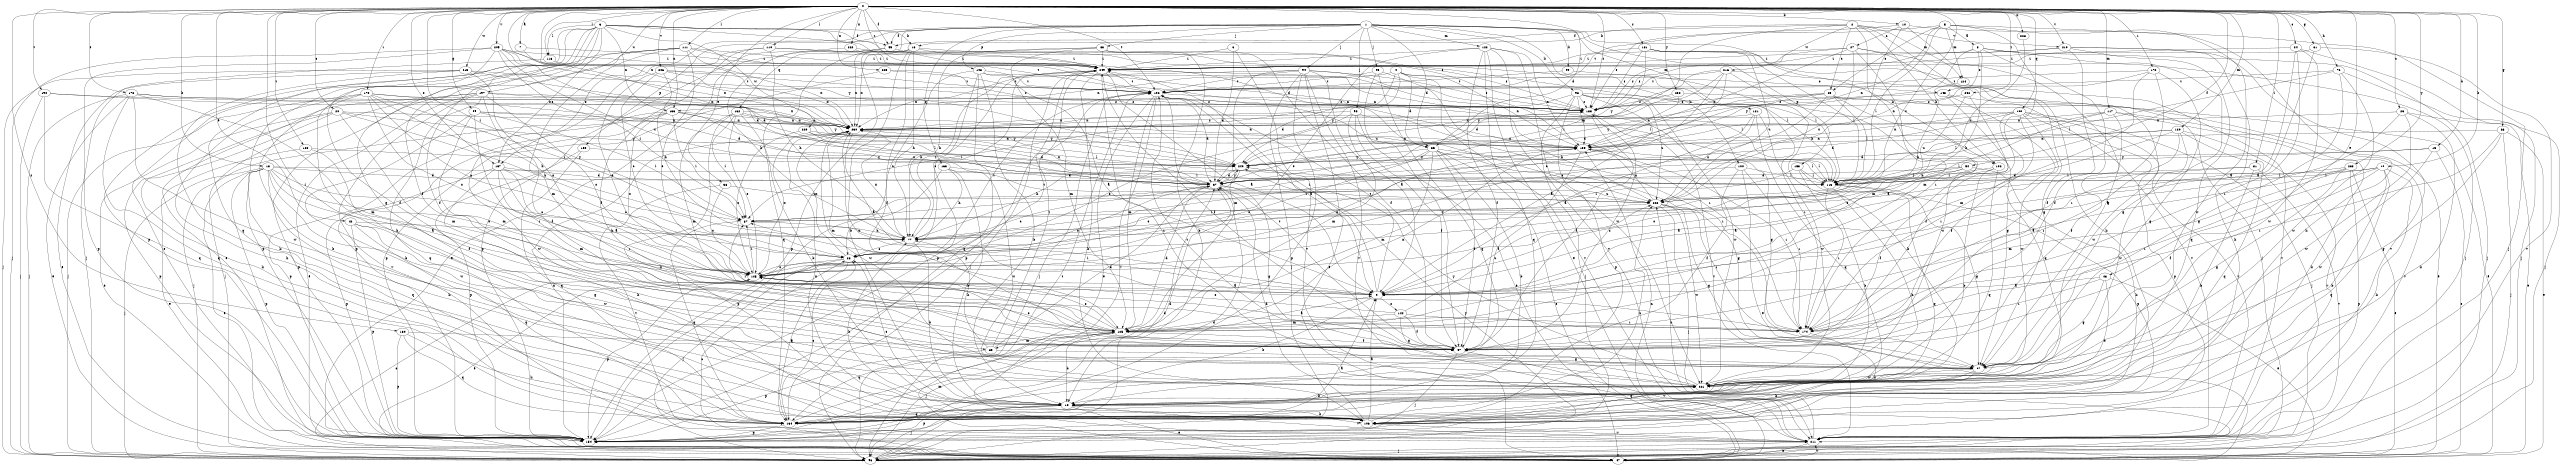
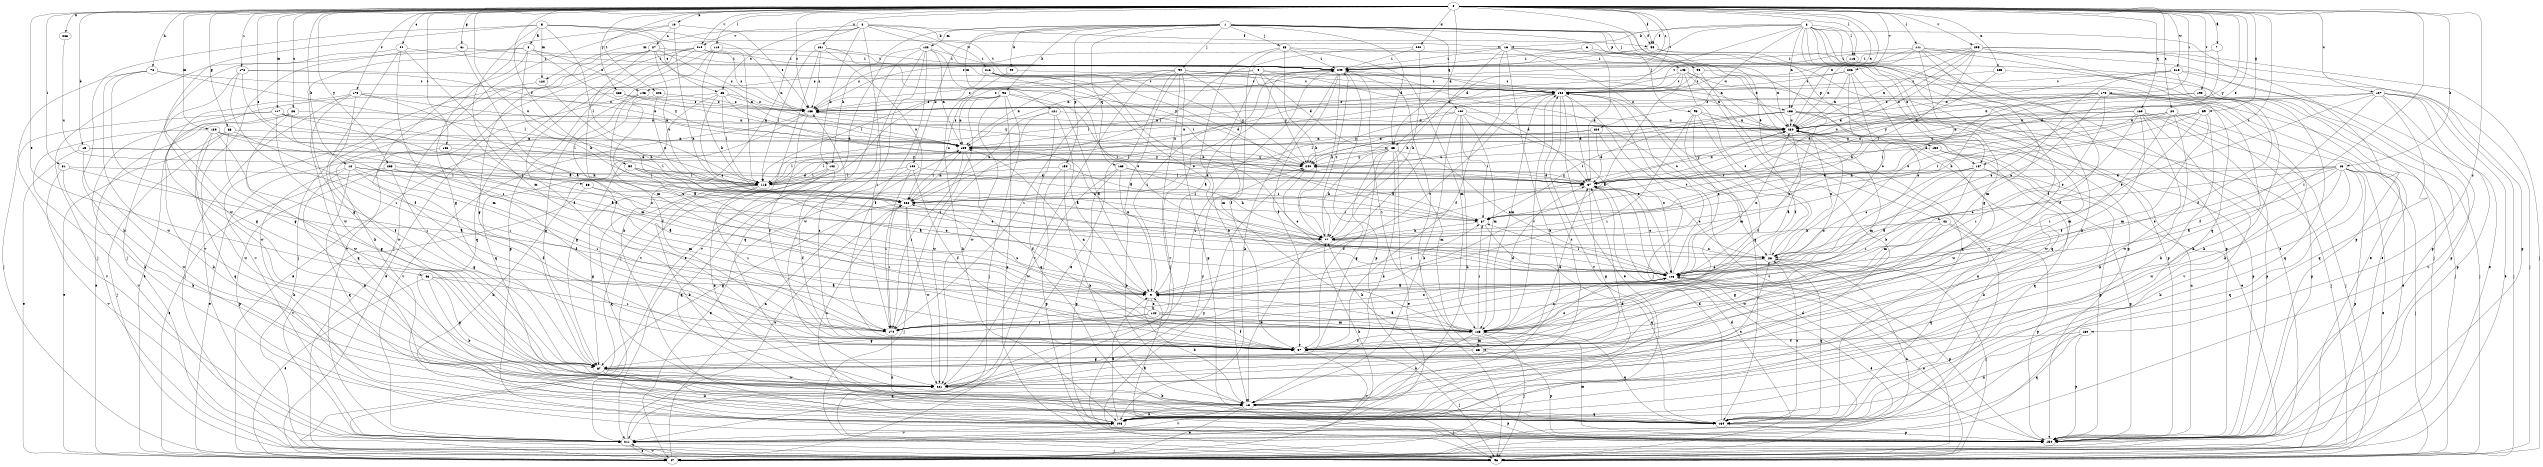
  strict digraph {
    0
    7
    10
    12
    13
    15
    20
    23
    24
    35
    38
    42
    43
    54
    55
    59
    61
    66
    76
    81
    85
    87
    110
    111
    113
    117
    120
    133
    137
    160
    170
    172
    178
    180
    181
    183
    188
    190
    192
    197
    202
    205
    206
    210
    215
    222
    225
    228
    230
    233
    238
    240
    242
    249
    37
    67
    77
    96
    27
    106
    174
    57
    164
    115
    18
    47
    154
    221
    9
    28
    145
    125
    211
    135
    1
    88
    93
    94
    95
    98
    99
    100
    102
    121
    122
    148
    150
    153
    162
    163
    2
    16
    25
    124
    216
    3
    220
    4
    143
    5
    8
    6
    144
    0 -> 7 [label=a]
    0 -> 10 [label=b]
    0 -> 12 [label=b]
    0 -> 13 [label=b]
    0 -> 15 [label=b]
    0 -> 20 [label=c]
    0 -> 23 [label=c]
    0 -> 24 [label=c]
    0 -> 35 [label=d]
    0 -> 38 [label=e]
    0 -> 42 [label=e]
    0 -> 43 [label=e]
    0 -> 54 [label=f]
    0 -> 55 [label=f]
    0 -> 59 [label=g]
    0 -> 61 [label=g]
    0 -> 66 [label=g]
    0 -> 76 [label=h]
    0 -> 81 [label=i]
    0 -> 85 [label=i]
    0 -> 87 [label=i]
    0 -> 110 [label=l]
    0 -> 111 [label=l]
    0 -> 113 [label=l]
    0 -> 117 [label=m]
    0 -> 120 [label=m]
    0 -> 133 [label=n]
    0 -> 137 [label=o]
    0 -> 160 [label=q]
    0 -> 170 [label=r]
    0 -> 172 [label=r]
    0 -> 178 [label=s]
    0 -> 180 [label=s]
    0 -> 181 [label=s]
    0 -> 183 [label=s]
    0 -> 188 [label=t]
    0 -> 190 [label=t]
    0 -> 192 [label=t]
    0 -> 197 [label=u]
    0 -> 202 [label=u]
    0 -> 205 [label=v]
    0 -> 206 [label=v]
    0 -> 210 [label=v]
    0 -> 215 [label=w]
    0 -> 222 [label=x]
    0 -> 225 [label=x]
    0 -> 228 [label=x]
    0 -> 230 [label=x]
    0 -> 233 [label=y]
    0 -> 238 [label=y]
    0 -> 240 [label=y]
    0 -> 242 [label=z]
    0 -> 249 [label=z]
    7 -> 249 [label=z]
    7 -> 37 [label=d]
    10 -> 183 [label=s]
    10 -> 67 [label=g]
    10 -> 77 [label=h]
    10 -> 96 [label=j]
    10 -> 27 [label=c]
    12 -> 37 [label=d]
    12 -> 106 [label=k]
    12 -> 174 [label=r]
    12 -> 57 [label=f]
    12 -> 164 [label=q]
    12 -> 115 [label=l]
    12 -> 18 [label=b]
    13 -> 37 [label=d]
    13 -> 96 [label=j]
    13 -> 106 [label=k]
    13 -> 164 [label=q]
    13 -> 115 [label=l]
    13 -> 47 [label=e]
    13 -> 154 [label=p]
    13 -> 221 [label=w]
    13 -> 9 [label=a]
    13 -> 28 [label=c]
    13 -> 145 [label=o]
    15 -> 240 [label=y]
    15 -> 115 [label=l]
    15 -> 47 [label=e]
    15 -> 221 [label=w]
    20 -> 230 [label=x]
    20 -> 240 [label=y]
    20 -> 77 [label=h]
    20 -> 106 [label=k]
    20 -> 47 [label=e]
    20 -> 154 [label=p]
    20 -> 125 [label=m]
    23 -> 230 [label=x]
    23 -> 106 [label=k]
    23 -> 47 [label=e]
    23 -> 221 [label=w]
    23 -> 9 [label=a]
    24 -> 249 [label=z]
    24 -> 96 [label=j]
    24 -> 174 [label=r]
    24 -> 221 [label=w]
    24 -> 9 [label=a]
    35 -> 240 [label=y]
    35 -> 67 [label=g]
    35 -> 77 [label=h]
    35 -> 57 [label=f]
    35 -> 115 [label=l]
    35 -> 18 [label=b]
    35 -> 47 [label=e]
    35 -> 145 [label=o]
    35 -> 125 [label=m]
    38 -> 202 [label=u]
    38 -> 145 [label=o]
    38 -> 211 [label=v]
    42 -> 67 [label=g]
    42 -> 77 [label=h]
    42 -> 164 [label=q]
    42 -> 154 [label=p]
    42 -> 221 [label=w]
    43 -> 67 [label=g]
    43 -> 174 [label=r]
    43 -> 18 [label=b]
    43 -> 47 [label=e]
    43 -> 9 [label=a]
    54 -> 37 [label=d]
    54 -> 106 [label=k]
    54 -> 115 [label=l]
    54 -> 9 [label=a]
    54 -> 145 [label=o]
    55 -> 249 [label=z]
    55 -> 47 [label=e]
    55 -> 154 [label=p]
    59 -> 87 [label=i]
    59 -> 230 [label=x]
    59 -> 240 [label=y]
    59 -> 174 [label=r]
    59 -> 18 [label=b]
    59 -> 125 [label=m]
    61 -> 249 [label=z]
    61 -> 9 [label=a]
    61 -> 211 [label=v]
    66 -> 67 [label=g]
    66 -> 96 [label=j]
    66 -> 174 [label=r]
    66 -> 47 [label=e]
    66 -> 135 [label=n]
    76 -> 192 [label=t]
    76 -> 67 [label=g]
    76 -> 96 [label=j]
    76 -> 115 [label=l]
    76 -> 221 [label=w]
    81 -> 115 [label=l]
    81 -> 18 [label=b]
    81 -> 9 [label=a]
    81 -> 211 [label=v]
    85 -> 249 [label=z]
    85 -> 37 [label=d]
    85 -> 67 [label=g]
    85 -> 77 [label=h]
    85 -> 154 [label=p]
    87 -> 77 [label=h]
    87 -> 164 [label=q]
    110 -> 249 [label=z]
    110 -> 77 [label=h]
    110 -> 57 [label=f]
    110 -> 115 [label=l]
    110 -> 154 [label=p]
    111 -> 230 [label=x]
    111 -> 249 [label=z]
    111 -> 57 [label=f]
    111 -> 47 [label=e]
    111 -> 154 [label=p]
    111 -> 145 [label=o]
    111 -> 125 [label=m]
    111 -> 135 [label=n]
    113 -> 96 [label=j]
    113 -> 135 [label=n]
    117 -> 230 [label=x]
    117 -> 77 [label=h]
    117 -> 106 [label=k]
    117 -> 57 [label=f]
    117 -> 115 [label=l]
    117 -> 211 [label=v]
    120 -> 37 [label=d]
    120 -> 174 [label=r]
    120 -> 164 [label=q]
    120 -> 221 [label=w]
    120 -> 145 [label=o]
    120 -> 211 [label=v]
    120 -> 135 [label=n]
    133 -> 87 [label=i]
    133 -> 202 [label=u]
    133 -> 230 [label=x]
    133 -> 96 [label=j]
    133 -> 115 [label=l]
    133 -> 154 [label=p]
    133 -> 221 [label=w]
    133 -> 145 [label=o]
    137 -> 37 [label=d]
    137 -> 106 [label=k]
    137 -> 174 [label=r]
    137 -> 154 [label=p]
    137 -> 9 [label=a]
    137 -> 28 [label=c]
    137 -> 125 [label=m]
    160 -> 230 [label=x]
    160 -> 37 [label=d]
    160 -> 96 [label=j]
    160 -> 174 [label=r]
    160 -> 57 [label=f]
    160 -> 154 [label=p]
    160 -> 221 [label=w]
    160 -> 211 [label=v]
    160 -> 135 [label=n]
    170 -> 87 [label=i]
    170 -> 183 [label=s]
    170 -> 37 [label=d]
    170 -> 77 [label=h]
    170 -> 96 [label=j]
    170 -> 106 [label=k]
    170 -> 18 [label=b]
    170 -> 28 [label=c]
    170 -> 145 [label=o]
    172 -> 192 [label=t]
    172 -> 67 [label=g]
    172 -> 174 [label=r]
    172 -> 125 [label=m]
    172 -> 135 [label=n]
    178 -> 183 [label=s]
    178 -> 96 [label=j]
    178 -> 164 [label=q]
    178 -> 47 [label=e]
    178 -> 221 [label=w]
    178 -> 125 [label=m]
    178 -> 135 [label=n]
    180 -> 106 [label=k]
    180 -> 57 [label=f]
    180 -> 164 [label=q]
    180 -> 154 [label=p]
    181 -> 183 [label=s]
    181 -> 202 [label=u]
    181 -> 240 [label=y]
    181 -> 249 [label=z]
    181 -> 96 [label=j]
    181 -> 115 [label=l]
    183 -> 230 [label=x]
    183 -> 67 [label=g]
    183 -> 57 [label=f]
    183 -> 211 [label=v]
    188 -> 240 [label=y]
    188 -> 57 [label=f]
    188 -> 47 [label=e]
    190 -> 183 [label=s]
    190 -> 230 [label=x]
    190 -> 96 [label=j]
    190 -> 164 [label=q]
    192 -> 183 [label=s]
    192 -> 37 [label=d]
    192 -> 96 [label=j]
    192 -> 47 [label=e]
    192 -> 9 [label=a]
    192 -> 125 [label=m]
    192 -> 211 [label=v]
    197 -> 183 [label=s]
    197 -> 240 [label=y]
    197 -> 96 [label=j]
    197 -> 57 [label=f]
    197 -> 164 [label=q]
    197 -> 47 [label=e]
    197 -> 154 [label=p]
    197 -> 145 [label=o]
    197 -> 211 [label=v]
    202 -> 87 [label=i]
    202 -> 67 [label=g]
    202 -> 96 [label=j]
    202 -> 174 [label=r]
    202 -> 221 [label=w]
    202 -> 135 [label=n]
    205 -> 87 [label=i]
    205 -> 192 [label=t]
    205 -> 202 [label=u]
    205 -> 230 [label=x]
    205 -> 249 [label=z]
    205 -> 37 [label=d]
    205 -> 96 [label=j]
    205 -> 57 [label=f]
    205 -> 154 [label=p]
    206 -> 183 [label=s]
    206 -> 192 [label=t]
    206 -> 230 [label=x]
    206 -> 77 [label=h]
    206 -> 28 [label=c]
    206 -> 145 [label=o]
    210 -> 183 [label=s]
    210 -> 249 [label=z]
    210 -> 106 [label=k]
    210 -> 57 [label=f]
    210 -> 164 [label=q]
    210 -> 211 [label=v]
    215 -> 192 [label=t]
    215 -> 230 [label=x]
    215 -> 96 [label=j]
    215 -> 106 [label=k]
    215 -> 47 [label=e]
    215 -> 145 [label=o]
    222 -> 249 [label=z]
    222 -> 77 [label=h]
    222 -> 115 [label=l]
    225 -> 192 [label=t]
    225 -> 202 [label=u]
    225 -> 154 [label=p]
    228 -> 202 [label=u]
    230 -> 183 [label=s]
    230 -> 221 [label=w]
    230 -> 9 [label=a]
    230 -> 125 [label=m]
    230 -> 135 [label=n]
    233 -> 67 [label=g]
    233 -> 115 [label=l]
    233 -> 47 [label=e]
    233 -> 154 [label=p]
    233 -> 9 [label=a]
    233 -> 125 [label=m]
    238 -> 183 [label=s]
    238 -> 221 [label=w]
    238 -> 135 [label=n]
    240 -> 37 [label=d]
    240 -> 145 [label=o]
    242 -> 183 [label=s]
    242 -> 202 [label=u]
    242 -> 9 [label=a]
    249 -> 192 [label=t]
    249 -> 77 [label=h]
    249 -> 96 [label=j]
    249 -> 106 [label=k]
    249 -> 57 [label=f]
    249 -> 115 [label=l]
    249 -> 154 [label=p]
    249 -> 9 [label=a]
    249 -> 28 [label=c]
    37 -> 202 [label=u]
    37 -> 230 [label=x]
    37 -> 240 [label=y]
    37 -> 67 [label=g]
    37 -> 28 [label=c]
    37 -> 145 [label=o]
    67 -> 106 [label=k]
    67 -> 164 [label=q]
    67 -> 221 [label=w]
    77 -> 230 [label=x]
    77 -> 249 [label=z]
    77 -> 18 [label=b]
    77 -> 28 [label=c]
    96 -> 192 [label=t]
    96 -> 240 [label=y]
    96 -> 37 [label=d]
    96 -> 145 [label=o]
    27 -> 183 [label=s]
    27 -> 202 [label=u]
    27 -> 249 [label=z]
    27 -> 67 [label=g]
    27 -> 96 [label=j]
    27 -> 125 [label=m]
    27 -> 135 [label=n]
    106 -> 202 [label=u]
    106 -> 230 [label=x]
    106 -> 37 [label=d]
    106 -> 77 [label=h]
    106 -> 9 [label=a]
    106 -> 211 [label=v]
    174 -> 230 [label=x]
    174 -> 106 [label=k]
    57 -> 183 [label=s]
    57 -> 192 [label=t]
    57 -> 96 [label=j]
    57 -> 145 [label=o]
    57 -> 211 [label=v]
    164 -> 37 [label=d]
    164 -> 154 [label=p]
    164 -> 28 [label=c]
    115 -> 67 [label=g]
    115 -> 174 [label=r]
    115 -> 164 [label=q]
    115 -> 18 [label=b]
    18 -> 96 [label=j]
    18 -> 106 [label=k]
    18 -> 164 [label=q]
    18 -> 47 [label=e]
    18 -> 154 [label=p]
    18 -> 28 [label=c]
    18 -> 211 [label=v]
    47 -> 28 [label=c]
    47 -> 211 [label=v]
    47 -> 135 [label=n]
    154 -> 230 [label=x]
    154 -> 37 [label=d]
    154 -> 9 [label=a]
    154 -> 125 [label=m]
    221 -> 192 [label=t]
    221 -> 240 [label=y]
    221 -> 249 [label=z]
    221 -> 18 [label=b]
    9 -> 87 [label=i]
    9 -> 192 [label=t]
    9 -> 249 [label=z]
    9 -> 18 [label=b]
    9 -> 144 [label=o]
    28 -> 192 [label=t]
    28 -> 230 [label=x]
    28 -> 96 [label=j]
    28 -> 164 [label=q]
    28 -> 145 [label=o]
    145 -> 87 [label=i]
    145 -> 192 [label=t]
    145 -> 230 [label=x]
    145 -> 47 [label=e]
    145 -> 154 [label=p]
    145 -> 9 [label=a]
    145 -> 135 [label=n]
    125 -> 85 [label=m]
    125 -> 87 [label=i]
    125 -> 37 [label=d]
    125 -> 96 [label=j]
    125 -> 57 [label=f]
    125 -> 164 [label=q]
    125 -> 18 [label=b]
    125 -> 9 [label=a]
    125 -> 145 [label=o]
    125 -> 135 [label=n]
    211 -> 202 [label=u]
    211 -> 96 [label=j]
    211 -> 47 [label=e]
    135 -> 240 [label=y]
    135 -> 174 [label=r]
    135 -> 57 [label=f]
    135 -> 115 [label=l]
    1 -> 35 [label=d]
    1 -> 55 [label=f]
    1 -> 137 [label=o]
    1 -> 88 [label=j]
    1 -> 93 [label=j]
    1 -> 94 [label=j]
    1 -> 95 [label=j]
    1 -> 98 [label=k]
    1 -> 99 [label=k]
    1 -> 100 [label=k]
    1 -> 102 [label=k]
    1 -> 121 [label=m]
    1 -> 122 [label=m]
    1 -> 148 [label=p]
    1 -> 150 [label=p]
    1 -> 153 [label=p]
    1 -> 162 [label=q]
    1 -> 163 [label=q]
    88 -> 230 [label=x]
    88 -> 249 [label=z]
    88 -> 77 [label=h]
    88 -> 57 [label=f]
    88 -> 18 [label=b]
    88 -> 125 [label=m]
    93 -> 230 [label=x]
    93 -> 174 [label=r]
    93 -> 57 [label=f]
    93 -> 47 [label=e]
    93 -> 145 [label=o]
    93 -> 125 [label=m]
    94 -> 183 [label=s]
    94 -> 192 [label=t]
    94 -> 230 [label=x]
    94 -> 96 [label=j]
    94 -> 174 [label=r]
    94 -> 47 [label=e]
    94 -> 154 [label=p]
    94 -> 9 [label=a]
    94 -> 125 [label=m]
    94 -> 211 [label=v]
    95 -> 192 [label=t]
    95 -> 202 [label=u]
    95 -> 57 [label=f]
    95 -> 164 [label=q]
    98 -> 87 [label=i]
    98 -> 183 [label=s]
    98 -> 202 [label=u]
    98 -> 96 [label=j]
    98 -> 174 [label=r]
    98 -> 154 [label=p]
    98 -> 221 [label=w]
    98 -> 9 [label=a]
    98 -> 135 [label=n]
    99 -> 192 [label=t]
    99 -> 106 [label=k]
    100 -> 87 [label=i]
    100 -> 174 [label=r]
    100 -> 57 [label=f]
    100 -> 115 [label=l]
    100 -> 47 [label=e]
    102 -> 57 [label=f]
    102 -> 164 [label=q]
    102 -> 115 [label=l]
    102 -> 18 [label=b]
    121 -> 202 [label=u]
    121 -> 230 [label=x]
    121 -> 164 [label=q]
    121 -> 221 [label=w]
    121 -> 9 [label=a]
    122 -> 249 [label=z]
    122 -> 57 [label=f]
    122 -> 164 [label=q]
    122 -> 47 [label=e]
    122 -> 221 [label=w]
    122 -> 145 [label=o]
    122 -> 211 [label=v]
    122 -> 135 [label=n]
    148 -> 192 [label=t]
    148 -> 164 [label=q]
    148 -> 115 [label=l]
    148 -> 18 [label=b]
    148 -> 154 [label=p]
    148 -> 9 [label=a]
    148 -> 28 [label=c]
    150 -> 240 [label=y]
    150 -> 164 [label=q]
    150 -> 154 [label=p]
    153 -> 87 [label=i]
    153 -> 115 [label=l]
    153 -> 18 [label=b]
    153 -> 154 [label=p]
    162 -> 87 [label=i]
    162 -> 230 [label=x]
    162 -> 240 [label=y]
    162 -> 106 [label=k]
    162 -> 18 [label=b]
    162 -> 145 [label=o]
    162 -> 125 [label=m]
    162 -> 135 [label=n]
    163 -> 37 [label=d]
    163 -> 77 [label=h]
    163 -> 18 [label=b]
    163 -> 154 [label=p]
    163 -> 221 [label=w]
    2 -> 55 [label=f]
    2 -> 87 [label=i]
    2 -> 210 [label=v]
    2 -> 106 [label=k]
    2 -> 174 [label=r]
    2 -> 102 [label=k]
    2 -> 16 [label=b]
    2 -> 25 [label=c]
    2 -> 124 [label=m]
    2 -> 216 [label=w]
    16 -> 183 [label=s]
    16 -> 230 [label=x]
    16 -> 249 [label=z]
    16 -> 77 [label=h]
    16 -> 57 [label=f]
    16 -> 164 [label=q]
    16 -> 18 [label=b]
    16 -> 154 [label=p]
    25 -> 183 [label=s]
    25 -> 240 [label=y]
    25 -> 37 [label=d]
    25 -> 164 [label=q]
    25 -> 115 [label=l]
    25 -> 47 [label=e]
    25 -> 28 [label=c]
    124 -> 77 [label=h]
    124 -> 211 [label=v]
    216 -> 192 [label=t]
    216 -> 240 [label=y]
    216 -> 37 [label=d]
    216 -> 77 [label=h]
-   216 -> 221 [label=w]
    216 -> 28 [label=c]
    216 -> 211 [label=v]
    3 -> 35 [label=d]
    3 -> 55 [label=f]
    3 -> 113 [label=l]
    3 -> 133 [label=n]
    3 -> 137 [label=o]
    3 -> 183 [label=s]
    3 -> 67 [label=g]
    3 -> 106 [label=k]
    3 -> 57 [label=f]
    3 -> 164 [label=q]
    3 -> 47 [label=e]
    3 -> 154 [label=p]
    3 -> 16 [label=b]
    3 -> 220 [label=w]
    220 -> 37 [label=d]
    220 -> 115 [label=l]
    220 -> 145 [label=o]
    220 -> 135 [label=n]
    4 -> 35 [label=d]
    4 -> 133 [label=n]
    4 -> 240 [label=y]
    4 -> 37 [label=d]
    4 -> 211 [label=v]
    4 -> 135 [label=n]
    4 -> 143 [label=o]
    143 -> 183 [label=s]
    143 -> 67 [label=g]
    143 -> 57 [label=f]
    143 -> 47 [label=e]
    5 -> 192 [label=t]
    5 -> 106 [label=k]
    5 -> 115 [label=l]
    5 -> 221 [label=w]
    5 -> 125 [label=m]
    5 -> 135 [label=n]
    5 -> 25 [label=c]
    5 -> 124 [label=m]
    5 -> 8 [label=a]
    8 -> 240 [label=y]
    8 -> 249 [label=z]
    8 -> 67 [label=g]
    8 -> 77 [label=h]
    8 -> 96 [label=j]
    8 -> 57 [label=f]
    8 -> 143 [label=o]
    6 -> 249 [label=z]
    6 -> 37 [label=d]
    6 -> 211 [label=v]
    144 -> 202 [label=u]
    144 -> 67 [label=g]
    144 -> 174 [label=r]
    144 -> 57 [label=f]
    144 -> 145 [label=o]
    144 -> 125 [label=m]
  }
